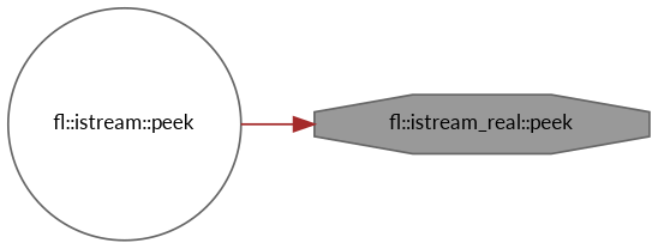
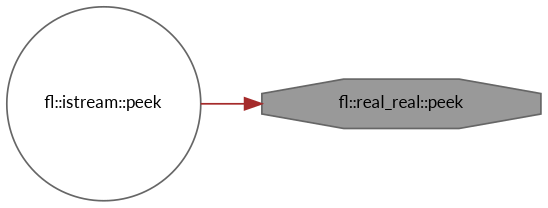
  digraph {
    rankdir=RL
    fontname=Lato
    node [fontname=Lato fontsize=10 style=filled]
-   n1 [color=gray40 fillcolor=grey60 fontcolor=black height=0.2 label="fl::istream_real::peek" shape=octagon width=0.4]
+   n1 [color=gray40 fillcolor=grey60 fontcolor=black height=0.2 label="fl::real_real::peek" shape=octagon width=0.4]
    n2 [color=grey40 fillcolor=white height=0.2 label="fl::istream::peek" shape=circle width=0.4]
    n1 -> n2 [color=brown dir=back fontname=Lato fontsize=10 labelfontname=Helvetica labelfontsize=10 style=solid]
  }
